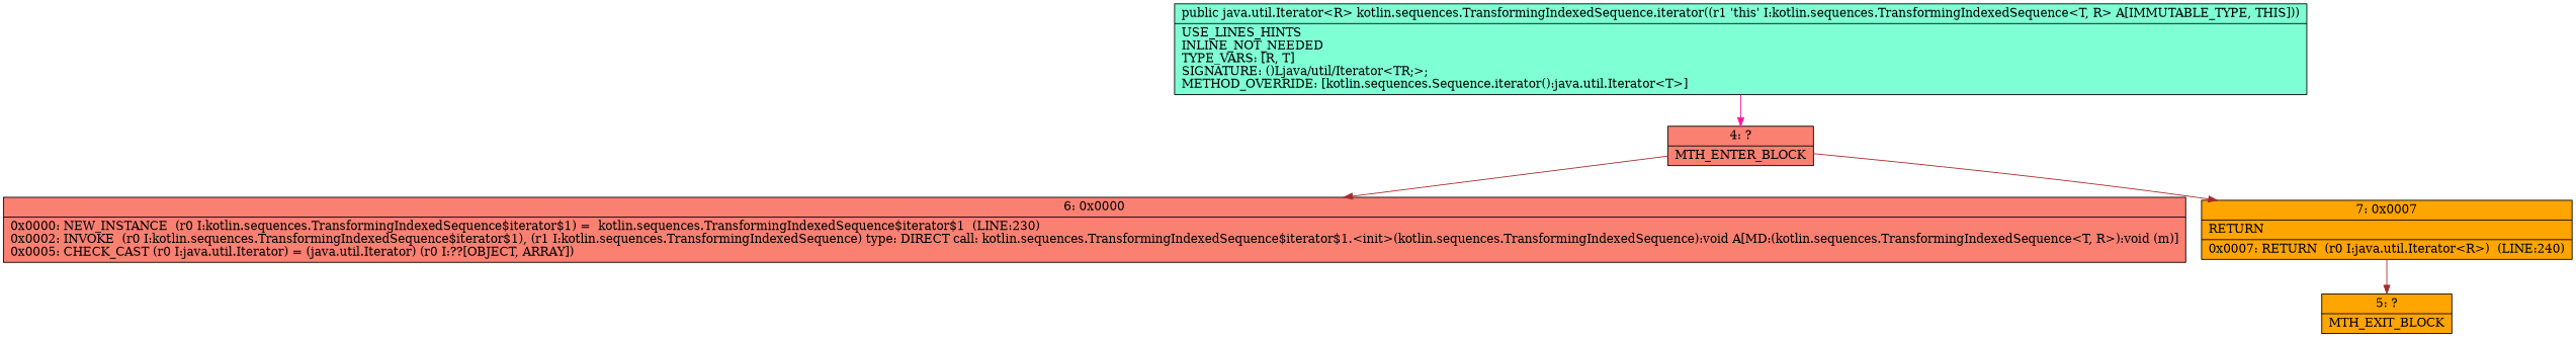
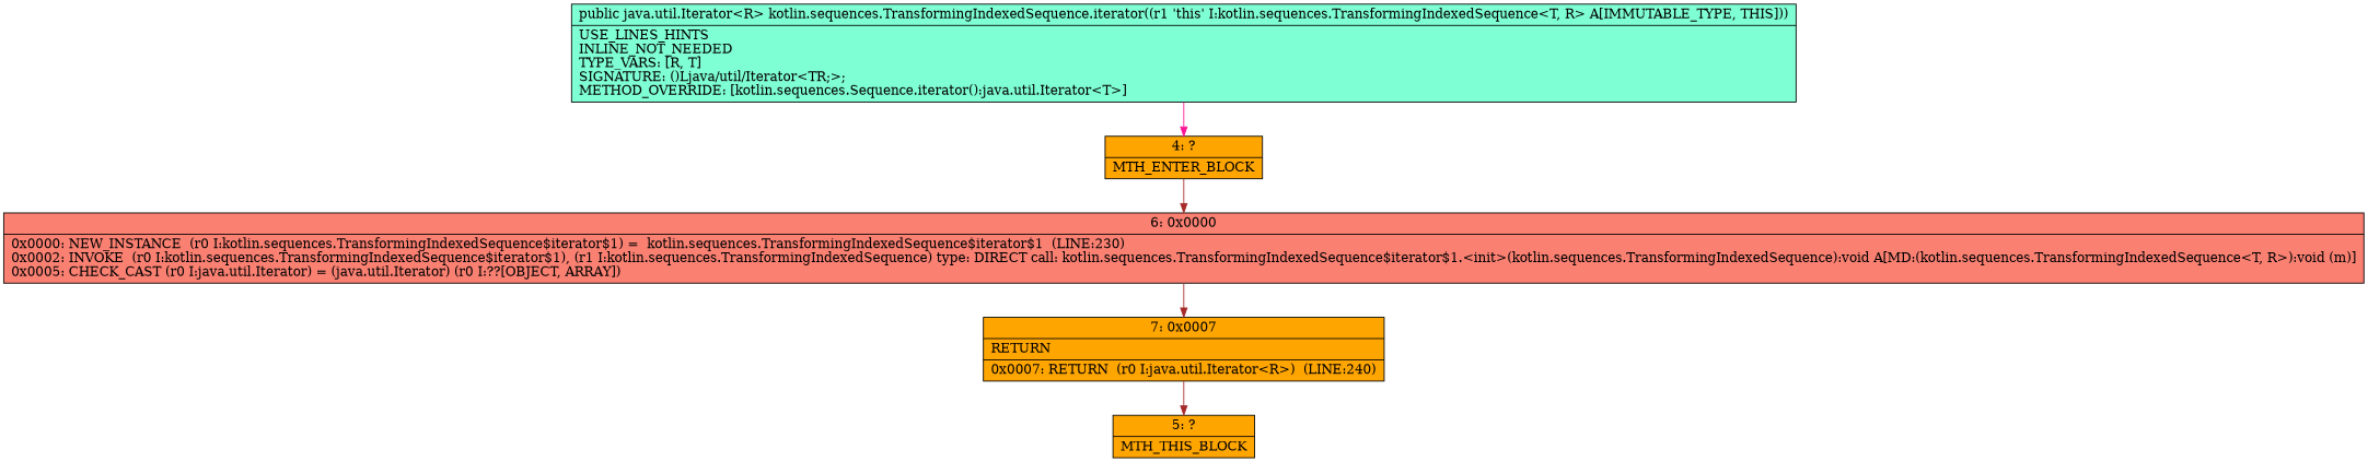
  digraph {
    node [fillcolor=salmon shape=record style=filled]
    edge [color=brown]
-   n1 [label="{4\:\ ?|MTH_ENTER_BLOCK\l}"]
+   n1 [fillcolor=orange label="{4\:\ ?|MTH_ENTER_BLOCK\l}"]
    n2 [label="{6\:\ 0x0000|0x0000: NEW_INSTANCE  (r0 I:kotlin.sequences.TransformingIndexedSequence$iterator$1) =  kotlin.sequences.TransformingIndexedSequence$iterator$1  (LINE:230)\l0x0002: INVOKE  (r0 I:kotlin.sequences.TransformingIndexedSequence$iterator$1), (r1 I:kotlin.sequences.TransformingIndexedSequence) type: DIRECT call: kotlin.sequences.TransformingIndexedSequence$iterator$1.\<init\>(kotlin.sequences.TransformingIndexedSequence):void A[MD:(kotlin.sequences.TransformingIndexedSequence\<T, R\>):void (m)]\l0x0005: CHECK_CAST (r0 I:java.util.Iterator) = (java.util.Iterator) (r0 I:??[OBJECT, ARRAY]) \l}"]
    n3 [fillcolor=orange label="{7\:\ 0x0007|RETURN\l|0x0007: RETURN  (r0 I:java.util.Iterator\<R\>)  (LINE:240)\l}"]
-   n4 [fillcolor=orange label="{5\:\ ?|MTH_EXIT_BLOCK\l}"]
+   n4 [fillcolor=orange label="{5\:\ ?|MTH_THIS_BLOCK\l}"]
    n5 [fillcolor=aquamarine label="{public java.util.Iterator\<R\> kotlin.sequences.TransformingIndexedSequence.iterator((r1 'this' I:kotlin.sequences.TransformingIndexedSequence\<T, R\> A[IMMUTABLE_TYPE, THIS]))  | USE_LINES_HINTS\lINLINE_NOT_NEEDED\lTYPE_VARS: [R, T]\lSIGNATURE: ()Ljava\/util\/Iterator\<TR;\>;\lMETHOD_OVERRIDE: [kotlin.sequences.Sequence.iterator():java.util.Iterator\<T\>]\l}"]
    n1 -> n2
-   n1 -> n3
+   n2 -> n3
    n3 -> n4
    n5 -> n1 [color=deeppink]
  }
